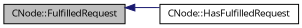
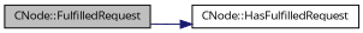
  digraph {
    rankdir=LR
    fontname="Open Sans"
    node [color=black fontname="Open Sans" fontsize=10 shape=record style=filled]
    n1 [fillcolor=grey75 fontcolor=black height=0.2 label="CNode::FulfilledRequest" width=0.4]
    n2 [fillcolor=white height=0.2 label="CNode::HasFulfilledRequest" width=0.4]
-   n2 -> n1 [color=midnightblue fontname="Open Sans" fontsize=10 labelfontname=Helvetica labelfontsize=10 style=solid]
+   n1 -> n2 [color=midnightblue fontname="Open Sans" fontsize=10 labelfontname=Helvetica labelfontsize=10 style=solid]
  }
